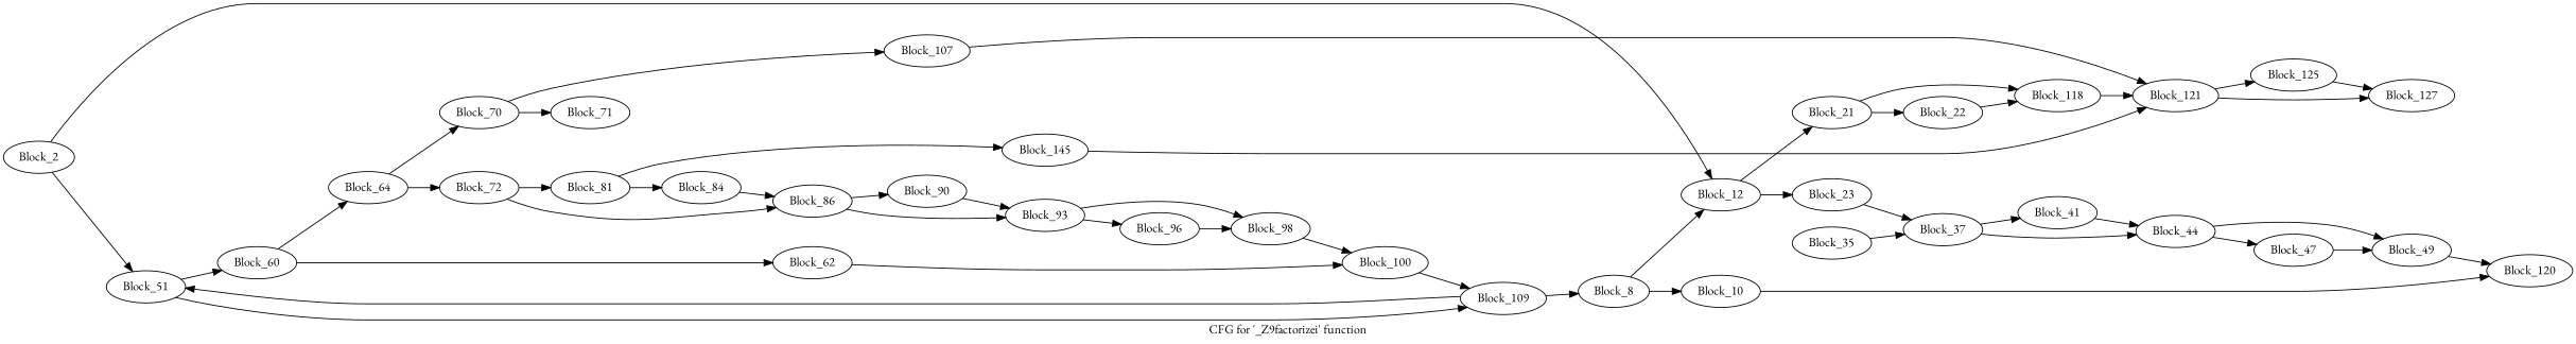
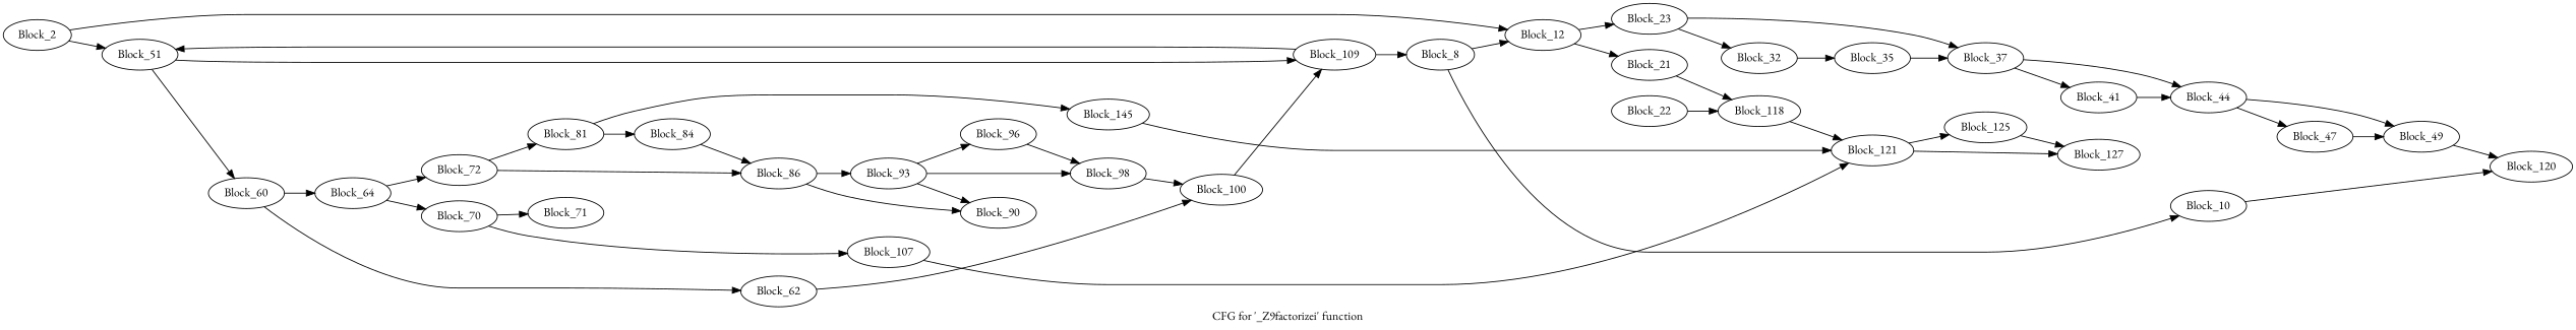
  digraph {
    fontname="EB Garamond"
    label="CFG for '_Z9factorizei' function"
    rankdir=LR
    node [fontname="EB Garamond"]
    edge [fontname="EB Garamond"]
    n1 [label=Block_2]
    n2 [label=Block_12]
    n3 [label=Block_51]
    n4 [label=Block_21]
    n5 [label=Block_23]
    n6 [label=Block_60]
    n7 [label=Block_109]
    n8 [label=Block_22]
    n9 [label=Block_118]
    n10 [label=Block_37]
+   n11 [label=Block_32]
    n12 [label=Block_64]
    n13 [label=Block_62]
    n14 [label=Block_8]
    n15 [label=Block_10]
    n16 [label=Block_120]
    n17 [label=Block_121]
    n18 [label=Block_41]
    n19 [label=Block_44]
    n20 [label=Block_35]
    n21 [label=Block_127]
    n22 [label=Block_125]
    n23 [label=Block_49]
    n24 [label=Block_47]
    n25 [label=Block_70]
    n26 [label=Block_72]
    n27 [label=Block_100]
    n28 [label=Block_71]
    n29 [label=Block_107]
    n30 [label=Block_86]
    n31 [label=Block_81]
    n32 [label=Block_90]
    n33 [label=Block_93]
    n34 [label=Block_84]
    n35 [label=Block_145]
    n36 [label=Block_98]
    n37 [label=Block_96]
    n1 -> n2 [tailport=s0]
    n1 -> n3 [tailport=s1]
    n2 -> n4 [tailport=s0]
    n2 -> n5 [tailport=s1]
    n3 -> n6 [tailport=s0]
    n3 -> n7 [tailport=s1]
-   n4 -> n8
    n4 -> n9
    n5 -> n10 [tailport=s0]
+   n5 -> n11 [tailport=s1]
    n6 -> n12 [tailport=s0]
    n6 -> n13 [tailport=s1]
    n7 -> n3 [tailport=s1]
    n7 -> n14 [tailport=s0]
    n8 -> n9
    n9 -> n17
    n10 -> n18 [tailport=s0]
    n10 -> n19 [tailport=s1]
+   n11 -> n20
    n12 -> n25 [tailport=s0]
    n12 -> n26 [tailport=s1]
    n13 -> n27
    n14 -> n2 [tailport=s0]
    n14 -> n15 [tailport=s1]
    n15 -> n16
    n17 -> n21 [tailport=s0]
    n17 -> n22 [tailport=s1]
    n18 -> n19
    n19 -> n23 [tailport=s0]
    n19 -> n24 [tailport=s1]
    n20 -> n10
    n22 -> n21
    n23 -> n16
    n24 -> n23
    n25 -> n28
    n25 -> n29
    n26 -> n30 [tailport=s0]
    n26 -> n31 [tailport=s1]
    n27 -> n7
    n29 -> n17
    n30 -> n32 [tailport=s0]
    n30 -> n33 [tailport=s1]
    n31 -> n34
    n31 -> n35
-   n32 -> n33
+   n33 -> n32
    n33 -> n36 [tailport=s0]
    n33 -> n37 [tailport=s1]
    n34 -> n30
    n35 -> n17
    n36 -> n27
    n37 -> n36
  }
